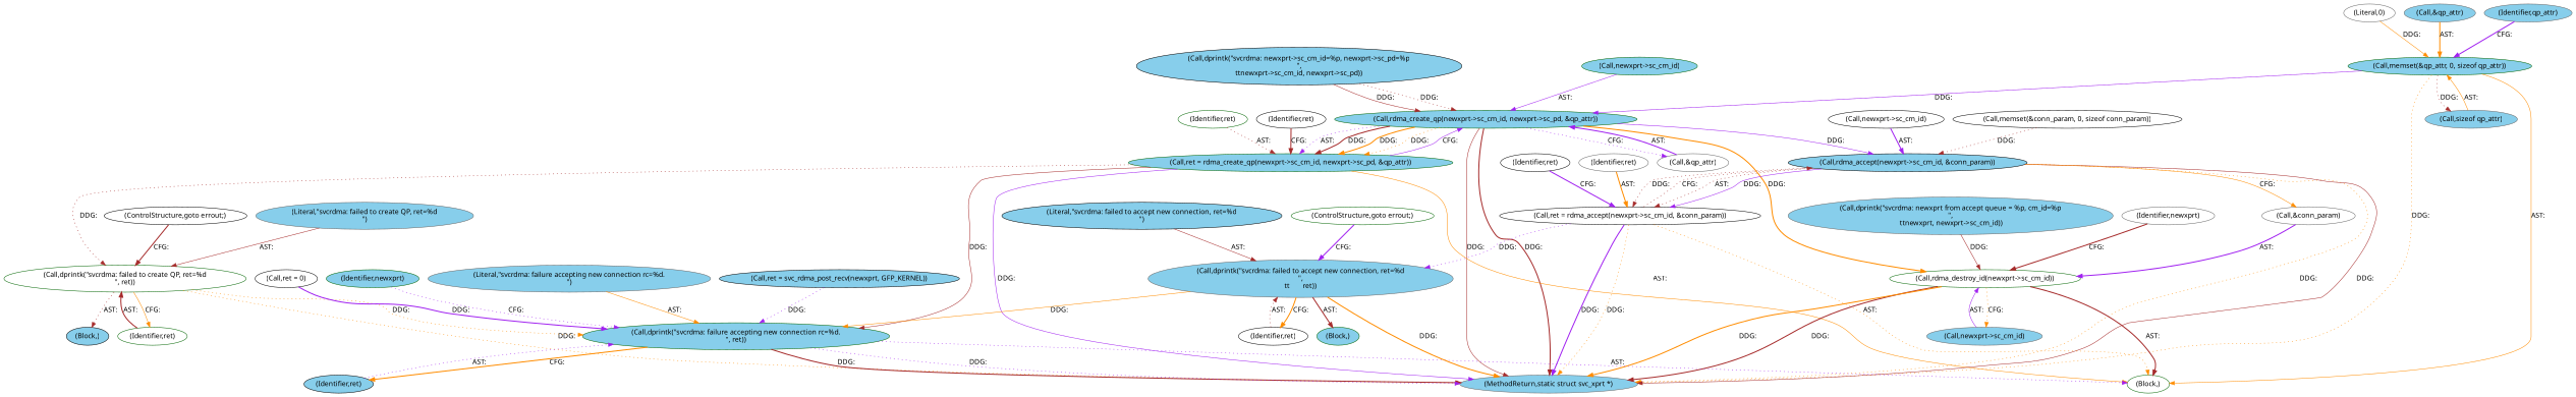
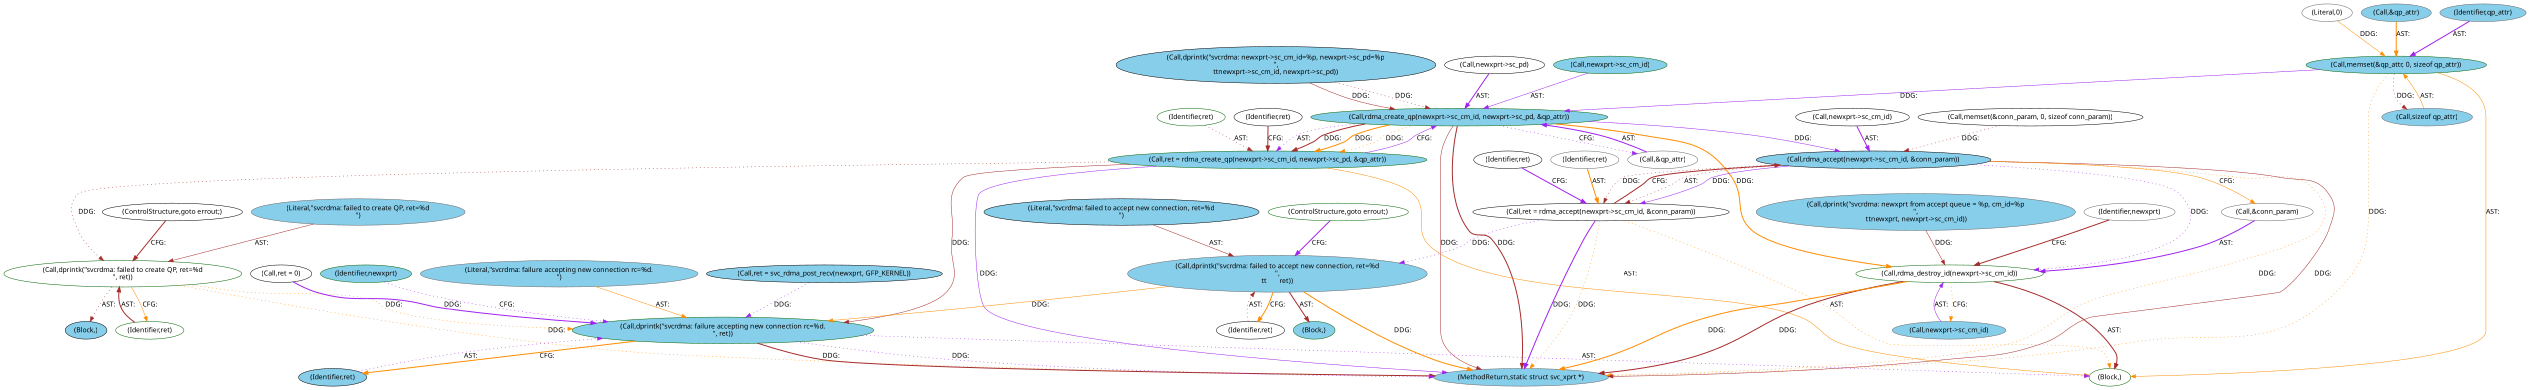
  digraph {
    fontname="Noto Sans"
    node [color=black fillcolor=skyblue fontname="Noto Sans" style=filled]
    edge [color=brown fontname="Noto Sans" style=bold]
    n1 [color=darkgreen label="(Call,memset(&qp_attr, 0, sizeof qp_attr))"]
    n2 [color=darkgreen label="(Call,rdma_create_qp(newxprt->sc_cm_id, newxprt->sc_pd, &qp_attr))"]
    n3 [color=gray40 label="(Call,sizeof qp_attr)"]
    n4 [color=gray40 label="(MethodReturn,static struct svc_xprt *)"]
    n5 [color=darkgreen fillcolor=white label="(Block,)"]
    n6 [color=darkgreen label="(Call,ret = rdma_create_qp(newxprt->sc_cm_id, newxprt->sc_pd, &qp_attr))"]
    n7 [label="(Call,rdma_accept(newxprt->sc_cm_id, &conn_param))"]
    n8 [color=darkgreen fillcolor=white label="(Call,rdma_destroy_id(newxprt->sc_cm_id))"]
    n9 [color=gray40 fillcolor=white label="(Call,&qp_attr)"]
    n10 [color=darkgreen fillcolor=white label="(Call,dprintk(\"svcrdma: failed to create QP, ret=%d\n\", ret))"]
    n11 [color=darkgreen label="(Call,dprintk(\"svcrdma: failure accepting new connection rc=%d.\n\", ret))"]
    n12 [fillcolor=white label="(Call,ret = rdma_accept(newxprt->sc_cm_id, &conn_param))"]
    n13 [color=gray40 fillcolor=white label="(Call,&conn_param)"]
    n14 [color=gray40 label="(Call,newxprt->sc_cm_id)"]
    n15 [label="(Block,)"]
    n16 [color=darkgreen fillcolor=white label="(Identifier,ret)"]
    n17 [label="(Identifier,ret)"]
    n18 [color=gray40 label="(Call,dprintk(\"svcrdma: failed to accept new connection, ret=%d\n\",\n\t\t       ret))"]
    n19 [fillcolor=white label="(Identifier,ret)"]
    n20 [color=darkgreen label="(Block,)"]
    n21 [color=darkgreen label="(Identifier,newxprt)"]
    n22 [label="(Call,dprintk(\"svcrdma: newxprt->sc_cm_id=%p, newxprt->sc_pd=%p\n\",\n\t\tnewxprt->sc_cm_id, newxprt->sc_pd))"]
    n23 [color=gray40 label="(Literal,\"svcrdma: failure accepting new connection rc=%d.\n\")"]
    n24 [fillcolor=white label="(ControlStructure,goto errout;)"]
+   n25 [fillcolor=white label="(Call,newxprt->sc_pd)"]
    n26 [color=darkgreen fillcolor=white label="(Identifier,ret)"]
    n27 [label="(Call,ret = svc_rdma_post_recv(newxprt, GFP_KERNEL))"]
    n28 [color=darkgreen label="(Call,newxprt->sc_cm_id)"]
    n29 [color=gray40 fillcolor=white label="(Literal,0)"]
    n30 [fillcolor=white label="(Identifier,ret)"]
    n31 [fillcolor=white label="(Call,newxprt->sc_cm_id)"]
    n32 [fillcolor=white label="(Call,memset(&conn_param, 0, sizeof conn_param))"]
    n33 [color=gray40 label="(Call,&qp_attr)"]
    n34 [color=gray40 fillcolor=white label="(Identifier,ret)"]
    n35 [fillcolor=white label="(Call,ret = 0)"]
    n36 [color=gray40 label="(Call,dprintk(\"svcrdma: newxprt from accept queue = %p, cm_id=%p\n\",\n \t\tnewxprt, newxprt->sc_cm_id))"]
    n37 [label="(Literal,\"svcrdma: failed to accept new connection, ret=%d\n\")"]
    n38 [color=gray40 label="(Literal,\"svcrdma: failed to create QP, ret=%d\n\")"]
    n39 [fillcolor=white label="(Identifier,ret)"]
    n40 [color=gray40 fillcolor=white label="(Identifier,newxprt)"]
    n41 [color=gray40 label="(Identifier,qp_attr)"]
    n42 [color=darkgreen fillcolor=white label="(ControlStructure,goto errout;)"]
    n1 -> n2 [color=purple label="DDG: " style=solid]
    n1 -> n3 [label="DDG: " style=dotted]
    n1 -> n4 [color=darkorange label="DDG: " style=dotted]
    n1 -> n5 [color=darkorange label="AST: " style=solid]
    n2 -> n4 [label="DDG: " style=solid]
    n2 -> n4 [label="DDG: "]
    n2 -> n6 [color=purple label="AST: " style=dotted]
    n2 -> n6 [label="DDG: "]
    n2 -> n6 [color=darkorange label="DDG: "]
    n2 -> n6 [color=darkorange label="DDG: " style=dotted]
    n2 -> n7 [color=purple label="DDG: " style=solid]
    n2 -> n8 [color=darkorange label="DDG: "]
    n2 -> n9 [color=purple label="CFG: " style=dotted]
    n3 -> n1 [color=darkorange label="AST: " style=solid]
    n6 -> n2 [color=purple label="CFG: " style=solid]
    n6 -> n4 [color=purple label="DDG: " style=solid]
    n6 -> n5 [color=darkorange label="AST: " style=solid]
    n6 -> n10 [label="DDG: " style=dotted]
    n6 -> n11 [label="DDG: " style=solid]
    n7 -> n4 [color=darkorange label="DDG: " style=dotted]
    n7 -> n4 [label="DDG: " style=solid]
+   n7 -> n8 [color=purple label="DDG: " style=dotted]
    n7 -> n12 [label="AST: " style=dotted]
    n7 -> n12 [color=purple label="DDG: " style=solid]
    n7 -> n12 [label="DDG: " style=dotted]
    n7 -> n13 [color=darkorange label="CFG: " style=solid]
    n8 -> n4 [label="DDG: "]
    n8 -> n4 [color=darkorange label="DDG: "]
    n8 -> n5 [label="AST: "]
    n8 -> n14 [color=darkorange label="CFG: " style=dotted]
    n9 -> n2 [color=purple label="AST: "]
    n10 -> n4 [color=darkorange label="DDG: " style=dotted]
    n10 -> n11 [color=darkorange label="DDG: " style=dotted]
    n10 -> n15 [label="AST: " style=dotted]
    n10 -> n16 [color=darkorange label="CFG: " style=solid]
    n11 -> n4 [label="DDG: "]
    n11 -> n4 [color=purple label="DDG: " style=dotted]
    n11 -> n5 [color=purple label="AST: " style=dotted]
    n11 -> n17 [color=darkorange label="CFG: "]
    n12 -> n4 [color=purple label="DDG: "]
    n12 -> n4 [color=darkorange label="DDG: " style=dotted]
    n12 -> n5 [color=darkorange label="AST: " style=dotted]
-   n12 -> n7 [label="CFG: " style=dotted]
+   n12 -> n7 [label="CFG: "]
    n12 -> n18 [color=purple label="DDG: " style=dotted]
    n13 -> n8 [color=purple label="AST: "]
    n14 -> n8 [color=purple label="AST: " style=solid]
    n16 -> n10 [label="AST: "]
    n17 -> n11 [color=purple label="AST: " style=dotted]
    n18 -> n4 [color=darkorange label="DDG: "]
    n18 -> n11 [color=darkorange label="DDG: " style=solid]
    n18 -> n19 [color=darkorange label="CFG: "]
    n18 -> n20 [label="AST: "]
    n19 -> n18 [label="AST: " style=dotted]
    n21 -> n11 [color=purple label="CFG: " style=dotted]
    n22 -> n2 [label="DDG: " style=dotted]
    n22 -> n2 [label="DDG: " style=solid]
    n23 -> n11 [color=darkorange label="AST: " style=solid]
    n24 -> n10 [label="CFG: "]
+   n25 -> n2 [color=purple label="AST: "]
    n26 -> n6 [label="AST: " style=dotted]
    n27 -> n11 [color=purple label="DDG: " style=dotted]
    n28 -> n2 [color=purple label="AST: " style=solid]
    n29 -> n1 [color=darkorange label="DDG: " style=solid]
    n30 -> n12 [color=purple label="CFG: "]
    n31 -> n7 [color=purple label="AST: "]
    n32 -> n7 [label="DDG: " style=dotted]
    n33 -> n1 [color=darkorange label="AST: "]
    n34 -> n12 [color=darkorange label="AST: "]
    n35 -> n11 [color=purple label="DDG: "]
    n36 -> n8 [label="DDG: " style=solid]
    n37 -> n18 [label="AST: " style=solid]
    n38 -> n10 [label="AST: " style=solid]
    n39 -> n6 [label="CFG: "]
    n40 -> n8 [label="CFG: "]
-   n41 -> n1 [color=purple label="CFG: "]
+   n41 -> n1 [color=purple label="AST: "]
    n42 -> n18 [color=purple label="CFG: "]
  }
